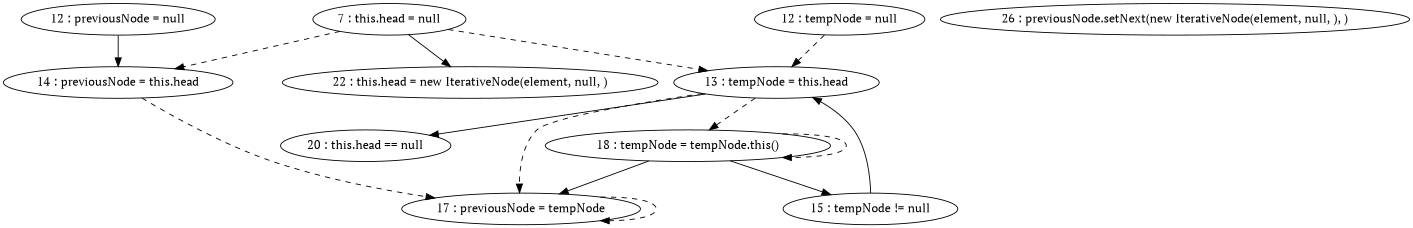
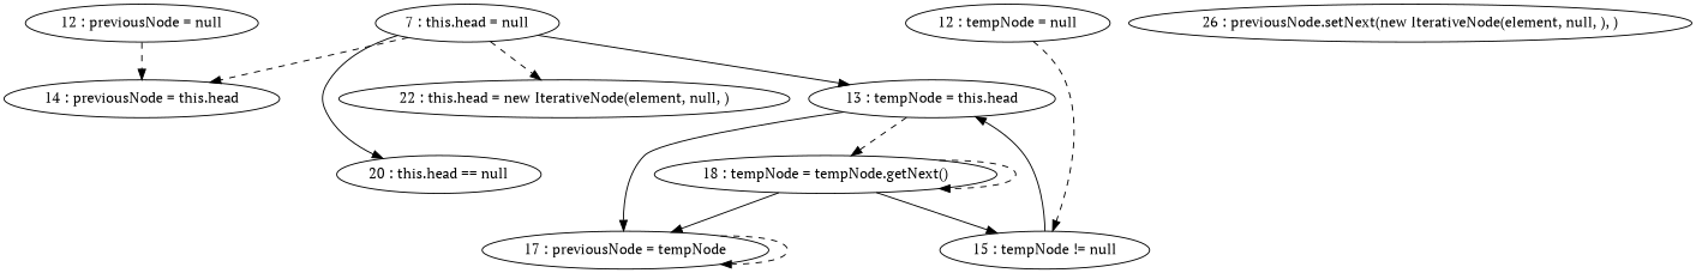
  digraph {
    fontname="PT Serif"
    node [fontname="PT Serif"]
    edge [fontname="PT Serif" style=dashed]
    "7 : this.head = null"
    "13 : tempNode = this.head"
    "14 : previousNode = this.head"
    "20 : this.head == null"
    "22 : this.head = new IterativeNode(element, null, )"
    "17 : previousNode = tempNode"
-   "18 : tempNode = tempNode.getNext()" [label="18 : tempNode = tempNode.this()"]
+   "18 : tempNode = tempNode.getNext()"
    "15 : tempNode != null"
    "12 : tempNode = null"
    "12 : previousNode = null"
    "26 : previousNode.setNext(new IterativeNode(element, null, ), )"
-   "7 : this.head = null" -> "13 : tempNode = this.head"
+   "7 : this.head = null" -> "13 : tempNode = this.head" [style=""]
    "7 : this.head = null" -> "14 : previousNode = this.head"
-   "13 : tempNode = this.head" -> "20 : this.head == null" [style=""]
-   "7 : this.head = null" -> "22 : this.head = new IterativeNode(element, null, )" [style=solid]
-   "13 : tempNode = this.head" -> "17 : previousNode = tempNode"
+   "7 : this.head = null" -> "20 : this.head == null" [style=""]
+   "7 : this.head = null" -> "22 : this.head = new IterativeNode(element, null, )"
+   "13 : tempNode = this.head" -> "17 : previousNode = tempNode" [style=""]
    "13 : tempNode = this.head" -> "18 : tempNode = tempNode.getNext()"
-   "14 : previousNode = this.head" -> "17 : previousNode = tempNode"
    "17 : previousNode = tempNode" -> "17 : previousNode = tempNode"
    "18 : tempNode = tempNode.getNext()" -> "17 : previousNode = tempNode" [style=""]
    "18 : tempNode = tempNode.getNext()" -> "18 : tempNode = tempNode.getNext()"
    "18 : tempNode = tempNode.getNext()" -> "15 : tempNode != null" [style=""]
    "15 : tempNode != null" -> "13 : tempNode = this.head" [style=""]
-   "12 : tempNode = null" -> "13 : tempNode = this.head"
-   "12 : previousNode = null" -> "14 : previousNode = this.head" [style=solid]
+   "12 : tempNode = null" -> "15 : tempNode != null"
+   "12 : previousNode = null" -> "14 : previousNode = this.head"
  }
